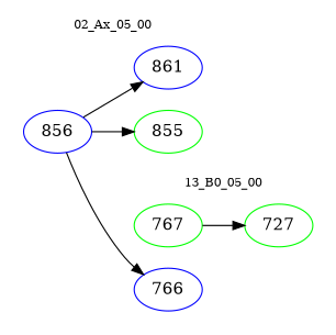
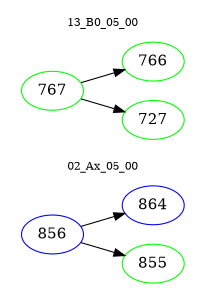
  digraph {
    rankdir=LR
    node [color=green]
    edge [color=black]
    n1 [color=blue label=856]
    n2 [label=855]
-   n3 [color=blue label=861]
+   n3 [color=blue label=864]
    n4 [label=767]
    n5 [label=727]
-   n6 [color=blue label=766]
+   n6 [label=766]
    subgraph cluster_1 {
      color=white
      fontsize=10
      label="02_Ax_05_00"
      n1
      n2
      n3
    }
    subgraph cluster_2 {
      color=white
      fontsize=10
      label="13_B0_05_00"
      n4
      n5
      n6
    }
    n1 -> n2
    n1 -> n3
    n4 -> n5
-   n1 -> n6
+   n4 -> n6
  }
